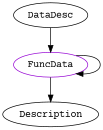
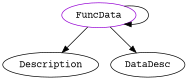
  digraph {
    fontname="Courier Prime"
    node [fontname="Courier Prime"]
    edge [fontname="Courier Prime"]
    n1 [color=darkviolet label=FuncData shape=oval]
    Description
    DataDesc
    n1 -> n1
    n1 -> Description
-   DataDesc -> n1
+   n1 -> DataDesc
  }
